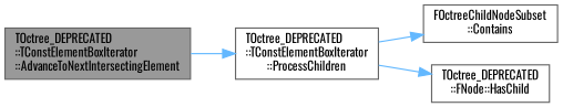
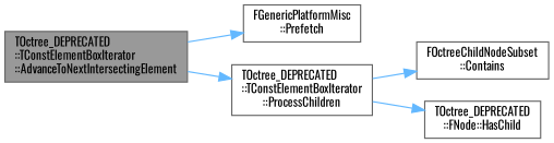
  digraph {
    rankdir=LR
    fontname=Oswald
    node [color=grey40 fillcolor=white fontname=Oswald fontsize=10 shape=box style=filled]
    edge [color=steelblue1 fontname=Oswald fontsize=10 labelfontname=Helvetica labelfontsize=10 style=solid]
    n1 [color=gray40 fillcolor=grey60 fontcolor=black height=0.2 label="TOctree_DEPRECATED\l::TConstElementBoxIterator\l::AdvanceToNextIntersectingElement" width=0.4]
+   n2 [height=0.2 label="FGenericPlatformMisc\l::Prefetch" width=0.4]
    n3 [height=0.2 label="TOctree_DEPRECATED\l::TConstElementBoxIterator\l::ProcessChildren" width=0.4]
    n4 [height=0.2 label="FOctreeChildNodeSubset\l::Contains" width=0.4]
    n5 [height=0.2 label="TOctree_DEPRECATED\l::FNode::HasChild" width=0.4]
+   n1 -> n2
    n1 -> n3
    n3 -> n4
    n3 -> n5
  }
